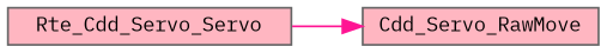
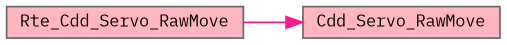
  digraph {
    rankdir=LR
    fontname="IBM Plex Mono"
    node [fillcolor=lightpink fontname="IBM Plex Mono" fontsize=10 shape=box style=filled]
-   n1 [color=gray40 fontcolor=black height=0.2 label=Rte_Cdd_Servo_Servo width=0.4]
+   n1 [color=gray40 fontcolor=black height=0.2 label=Rte_Cdd_Servo_RawMove width=0.4]
    n2 [color=grey40 height=0.2 label=Cdd_Servo_RawMove width=0.4]
    n1 -> n2 [color=deeppink fontname="IBM Plex Mono" fontsize=10 labelfontname=Helvetica labelfontsize=10 style=solid]
  }
